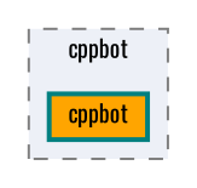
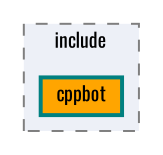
  digraph {
    compound=true
    fontname=Oswald
    n1 [color=teal fillcolor=orange fontname=Oswald fontsize=10 height=0.2 label=cppbot shape=box style="filled,bold" width=0.4]
    subgraph cluster_1 {
      bgcolor="#edf0f7"
      fontsize=10
-     label=cppbot
+     label=include
      pencolor=grey50
      style="filled,dashed"
      n1
    }
  }
